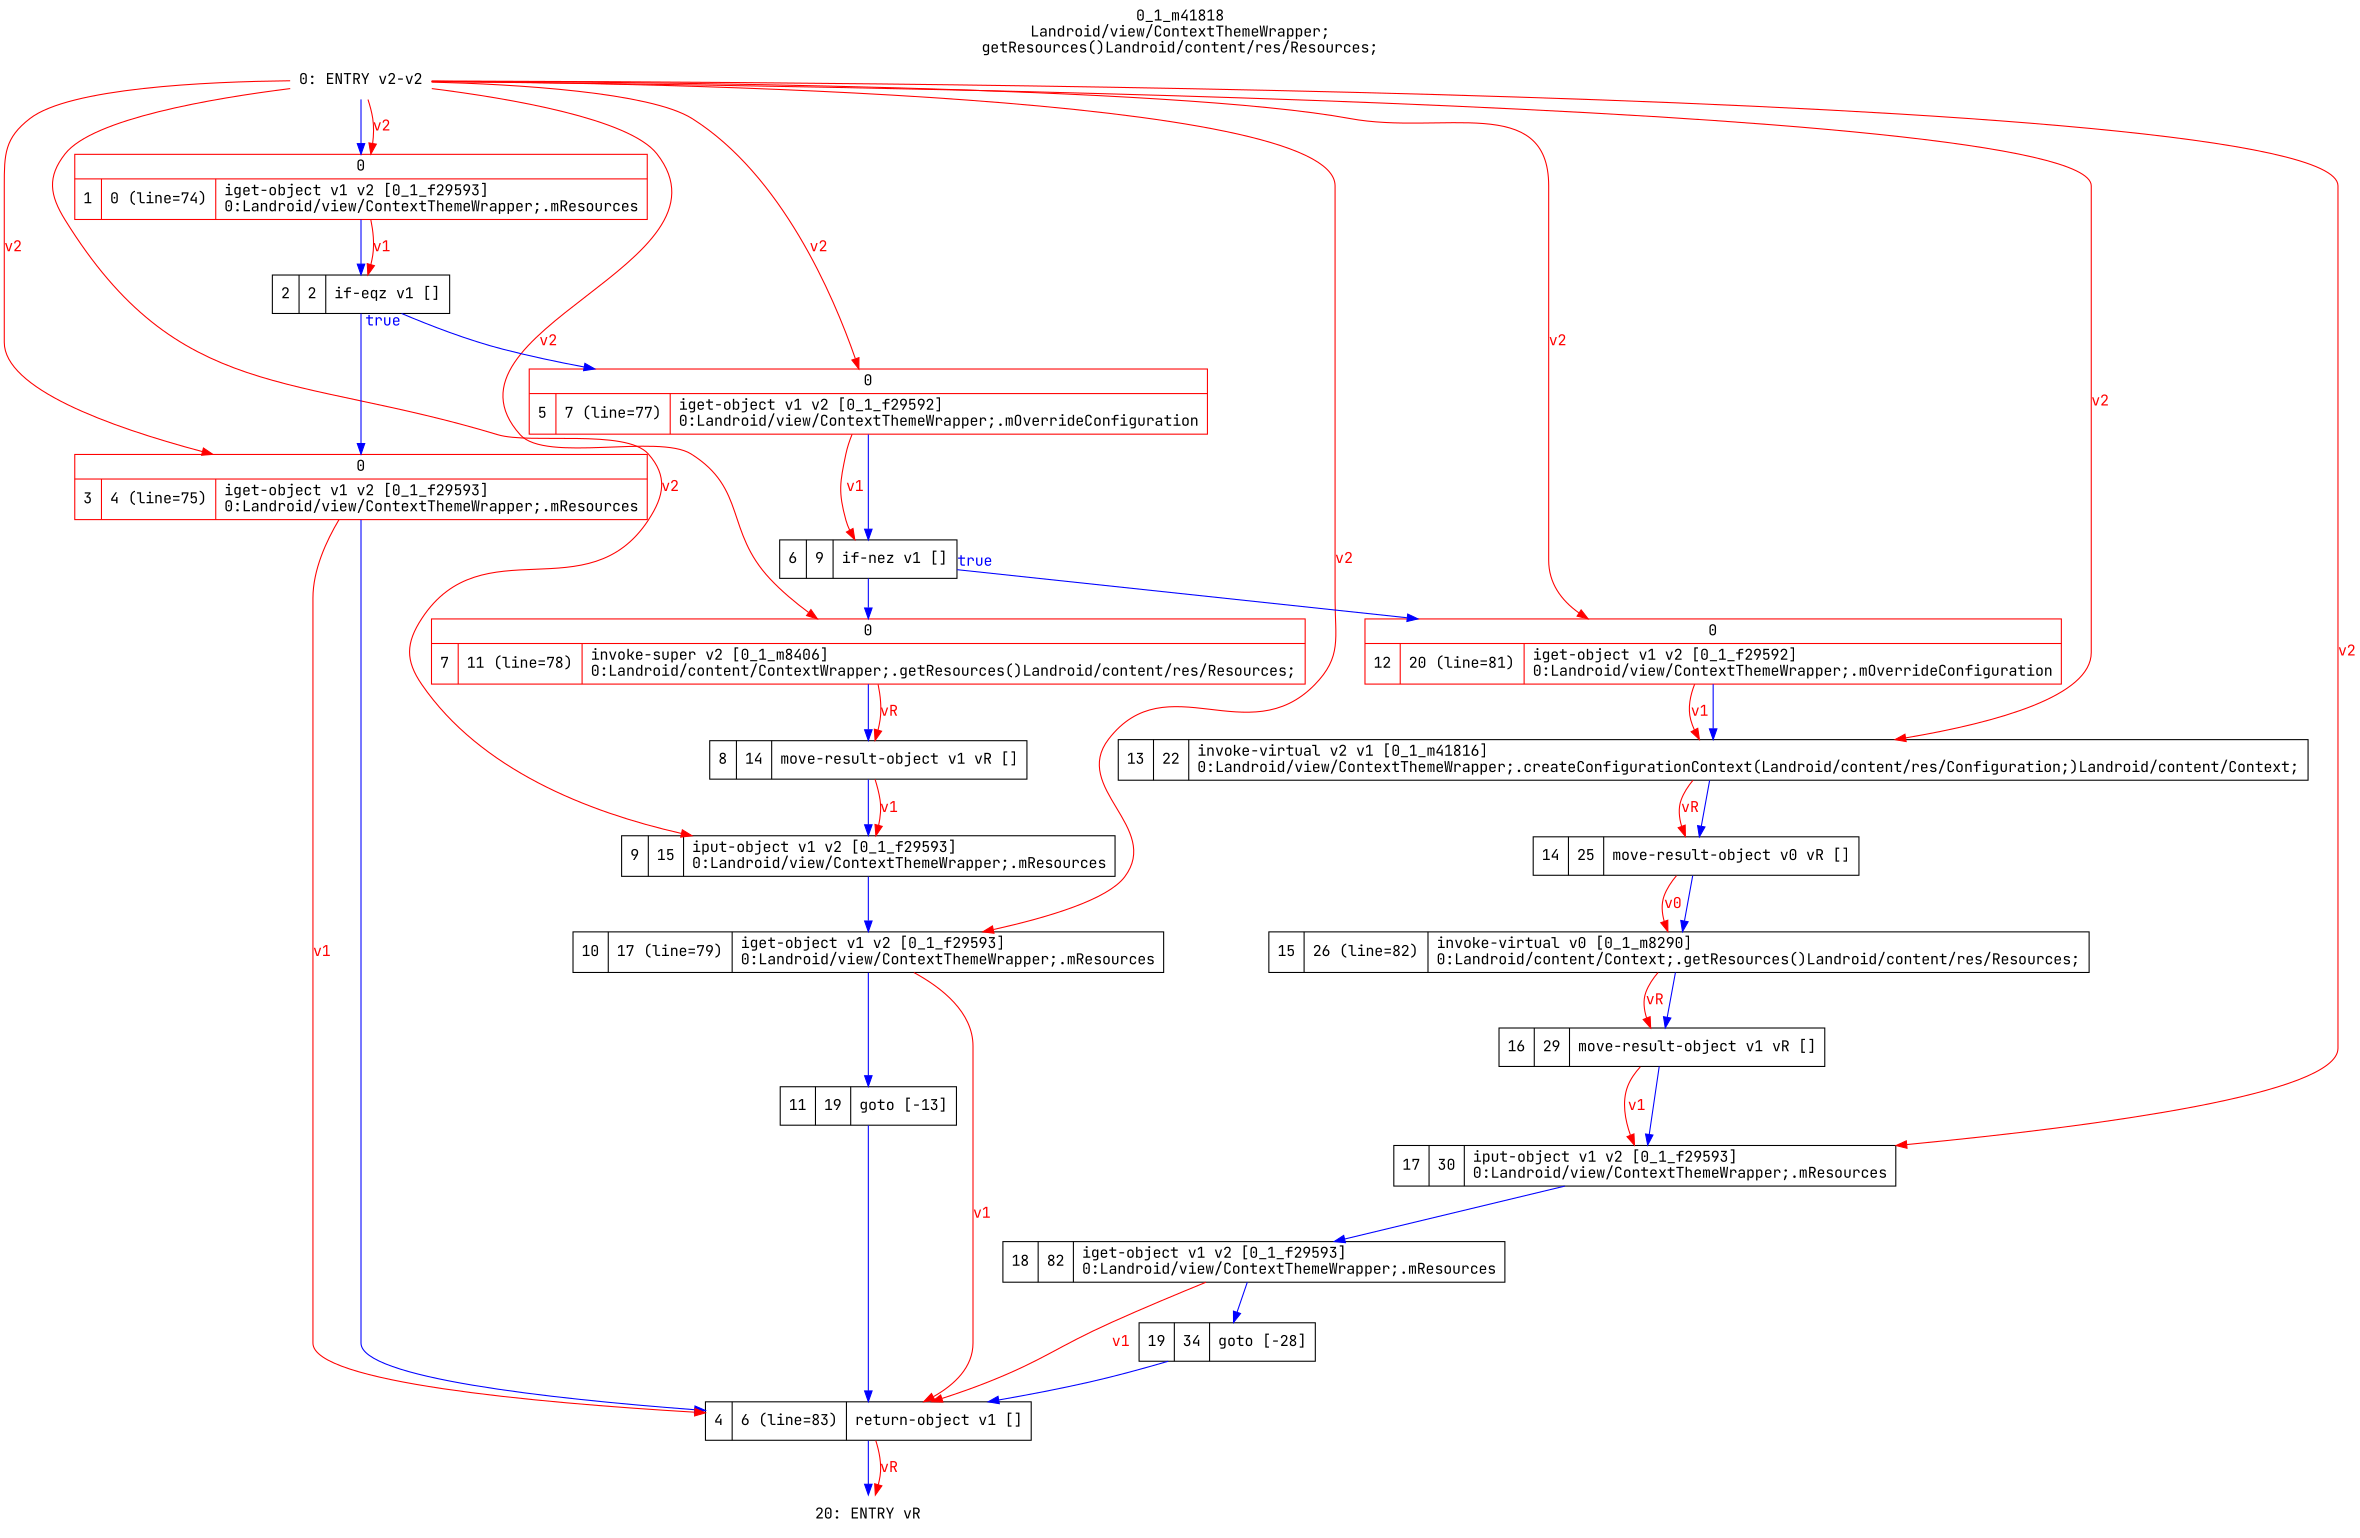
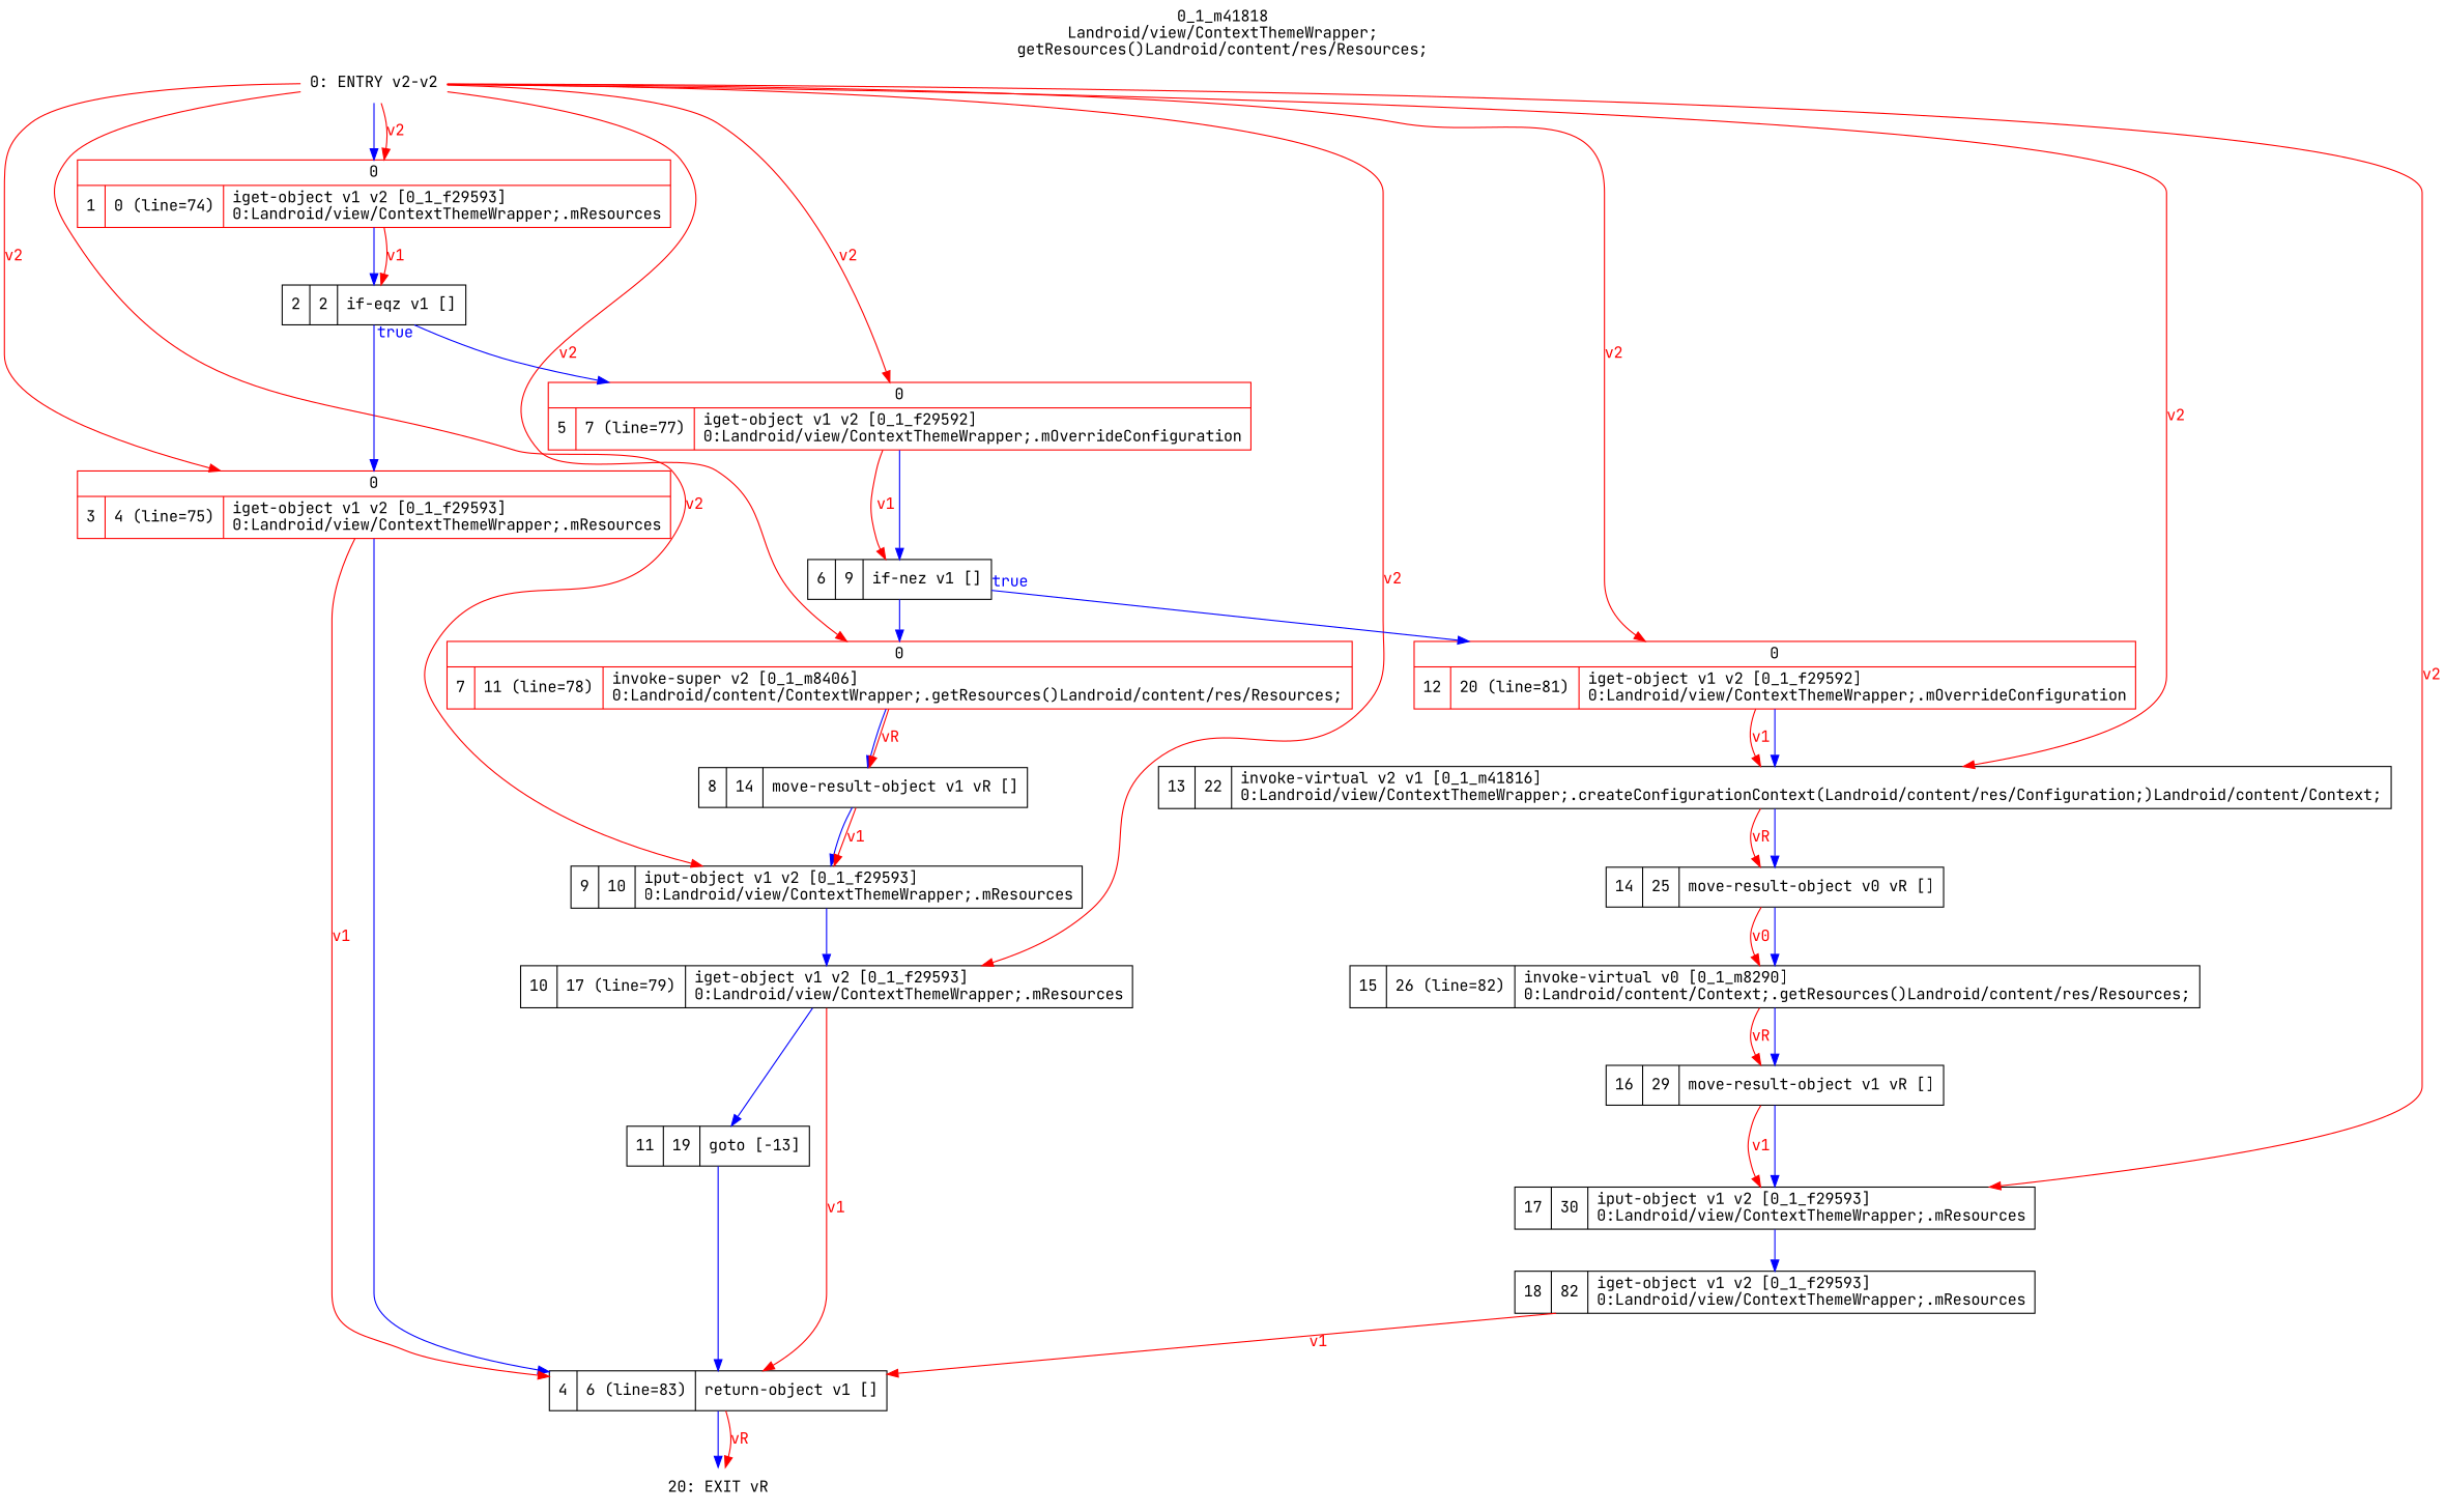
  digraph {
    fontname="JetBrains Mono"
    label="0_1_m41818\nLandroid/view/ContextThemeWrapper;\ngetResources()Landroid/content/res/Resources;"
    labelloc=t
    rankdir=UD
    node [fontname="JetBrains Mono" shape=record]
    edge [color=blue fontcolor=blue fontname="JetBrains Mono"]
    n1 [label="0: ENTRY v2-v2" shape=plaintext]
    n2 [color=red label="{0|{1|0 (line=74)|iget-object v1 v2 [0_1_f29593]\l0:Landroid/view/ContextThemeWrapper;.mResources\l}}"]
    n3 [color=red label="{0|{3|4 (line=75)|iget-object v1 v2 [0_1_f29593]\l0:Landroid/view/ContextThemeWrapper;.mResources\l}}"]
    n4 [color=red label="{0|{5|7 (line=77)|iget-object v1 v2 [0_1_f29592]\l0:Landroid/view/ContextThemeWrapper;.mOverrideConfiguration\l}}"]
    n5 [color=red label="{0|{7|11 (line=78)|invoke-super v2 [0_1_m8406]\l0:Landroid/content/ContextWrapper;.getResources()Landroid/content/res/Resources;\l}}"]
-   n6 [label="9|15|iput-object v1 v2 [0_1_f29593]\l0:Landroid/view/ContextThemeWrapper;.mResources\l"]
+   n6 [label="9|10|iput-object v1 v2 [0_1_f29593]\l0:Landroid/view/ContextThemeWrapper;.mResources\l"]
    n7 [label="10|17 (line=79)|iget-object v1 v2 [0_1_f29593]\l0:Landroid/view/ContextThemeWrapper;.mResources\l"]
    n8 [color=red label="{0|{12|20 (line=81)|iget-object v1 v2 [0_1_f29592]\l0:Landroid/view/ContextThemeWrapper;.mOverrideConfiguration\l}}"]
    n9 [label="13|22|invoke-virtual v2 v1 [0_1_m41816]\l0:Landroid/view/ContextThemeWrapper;.createConfigurationContext(Landroid/content/res/Configuration;)Landroid/content/Context;\l"]
    n10 [label="17|30|iput-object v1 v2 [0_1_f29593]\l0:Landroid/view/ContextThemeWrapper;.mResources\l"]
    n11 [label="2|2|if-eqz v1 []\l"]
    n12 [label="4|6 (line=83)|return-object v1 []\l"]
    n13 [label="6|9|if-nez v1 []\l"]
    n14 [label="8|14|move-result-object v1 vR []\l"]
    n15 [label="11|19|goto [-13]\l"]
    n16 [label="14|25|move-result-object v0 vR []\l"]
    n17 [label="18|82|iget-object v1 v2 [0_1_f29593]\l0:Landroid/view/ContextThemeWrapper;.mResources\l"]
-   n18 [label="19|34|goto [-28]\l"]
-   n19 [label="20: ENTRY vR" shape=plaintext]
+   n19 [label="20: EXIT vR" shape=plaintext]
    n20 [label="15|26 (line=82)|invoke-virtual v0 [0_1_m8290]\l0:Landroid/content/Context;.getResources()Landroid/content/res/Resources;\l"]
    n21 [label="16|29|move-result-object v1 vR []\l"]
    n1 -> n2 [weight=100]
    n1 -> n2 [color=red fontcolor=red label=v2]
    n1 -> n3 [color=red fontcolor=red label=v2]
    n1 -> n4 [color=red fontcolor=red label=v2]
    n1 -> n5 [color=red fontcolor=red label=v2]
    n1 -> n6 [color=red fontcolor=red label=v2]
    n1 -> n7 [color=red fontcolor=red label=v2]
    n1 -> n8 [color=red fontcolor=red label=v2]
    n1 -> n9 [color=red fontcolor=red label=v2]
    n1 -> n10 [color=red fontcolor=red label=v2]
    n2 -> n11 [weight=100]
    n2 -> n11 [color=red fontcolor=red label=v1]
    n3 -> n12 [weight=100]
    n3 -> n12 [color=red fontcolor=red label=v1]
    n4 -> n13 [weight=100]
    n4 -> n13 [color=red fontcolor=red label=v1]
    n5 -> n14 [weight=100]
    n5 -> n14 [color=red fontcolor=red label=vR]
    n6 -> n7 [weight=100]
    n7 -> n12 [color=red fontcolor=red label=v1]
    n7 -> n15 [weight=100]
    n8 -> n9 [weight=100]
    n8 -> n9 [color=red fontcolor=red label=v1]
    n9 -> n16 [weight=100]
    n9 -> n16 [color=red fontcolor=red label=vR]
    n10 -> n17 [weight=100]
    n11 -> n3 [weight=100]
    n11 -> n4 [taillabel=true weight=10]
    n12 -> n19 [weight=100]
    n12 -> n19 [color=red fontcolor=red label=vR]
    n13 -> n5 [weight=100]
    n13 -> n8 [taillabel=true weight=10]
    n14 -> n6 [weight=100]
    n14 -> n6 [color=red fontcolor=red label=v1]
    n15 -> n12 [weight=100]
    n16 -> n20 [weight=100]
    n16 -> n20 [color=red fontcolor=red label=v0]
    n17 -> n12 [color=red fontcolor=red label=v1]
-   n17 -> n18 [weight=100]
-   n18 -> n12 [weight=100]
    n20 -> n21 [weight=100]
    n20 -> n21 [color=red fontcolor=red label=vR]
    n21 -> n10 [weight=100]
    n21 -> n10 [color=red fontcolor=red label=v1]
  }
